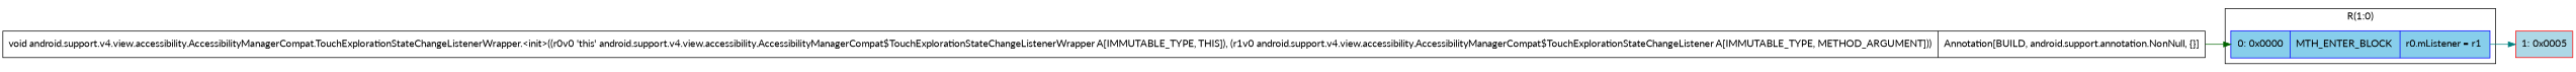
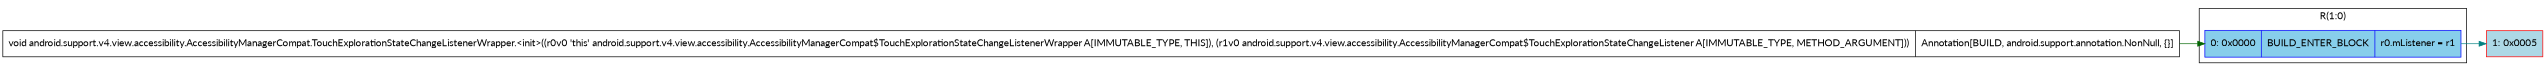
  digraph {
    rankdir=LR
    fontname=Lato
    node [shape=record style=filled fontname=Lato]
    edge [fontname=Lato]
-   n1 [color=blue label="{0\:\ 0x0000|MTH_ENTER_BLOCK\l|r0.mListener = r1\l}" fillcolor=skyblue]
+   n1 [color=blue label="{0\:\ 0x0000|BUILD_ENTER_BLOCK\l|r0.mListener = r1\l}" fillcolor=skyblue]
    n2 [color=red label="{1\:\ 0x0005}" fillcolor=lightblue]
    n3 [label="{void android.support.v4.view.accessibility.AccessibilityManagerCompat.TouchExplorationStateChangeListenerWrapper.\<init\>((r0v0 'this' android.support.v4.view.accessibility.AccessibilityManagerCompat$TouchExplorationStateChangeListenerWrapper A[IMMUTABLE_TYPE, THIS]), (r1v0 android.support.v4.view.accessibility.AccessibilityManagerCompat$TouchExplorationStateChangeListener A[IMMUTABLE_TYPE, METHOD_ARGUMENT]))  | Annotation[BUILD, android.support.annotation.NonNull, \{\}]\l}" fillcolor=white]
    subgraph cluster_1 {
      label="R(1:0)"
      n1
    }
    n1 -> n2 [color=teal]
    n3 -> n1 [color=darkgreen]
  }
